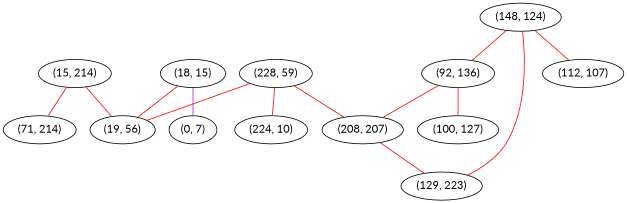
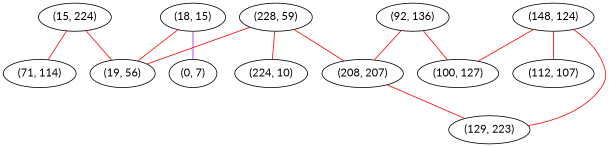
  graph {
    fontname=Lato
    node [fontname=Lato]
    edge [color=red fontname=Lato weight=1]
    n1 [label="(19, 56)"]
-   "(15, 214)"
-   "(71, 214)"
+   "(15, 214)" [label="(15, 224)"]
+   "(71, 214)" [label="(71, 114)"]
    n4 [label="(148, 124)"]
    "(112, 107)"
    "(100, 127)"
    "(129, 223)"
    "(18, 15)"
    n9 [label="(0, 7)"]
    "(228, 59)"
    "(224, 10)"
    "(208, 207)"
    "(92, 136)"
    "(15, 214)" -- n1
    "(15, 214)" -- "(71, 214)"
    n4 -- "(112, 107)"
-   n4 -- "(92, 136)"
+   n4 -- "(100, 127)"
    n4 -- "(129, 223)"
    "(18, 15)" -- n1
    "(18, 15)" -- n9 [color=purple weight=4]
    "(228, 59)" -- n1
    "(228, 59)" -- "(224, 10)"
    "(228, 59)" -- "(208, 207)"
    "(208, 207)" -- "(129, 223)"
    "(92, 136)" -- "(100, 127)"
    "(92, 136)" -- "(208, 207)"
  }
